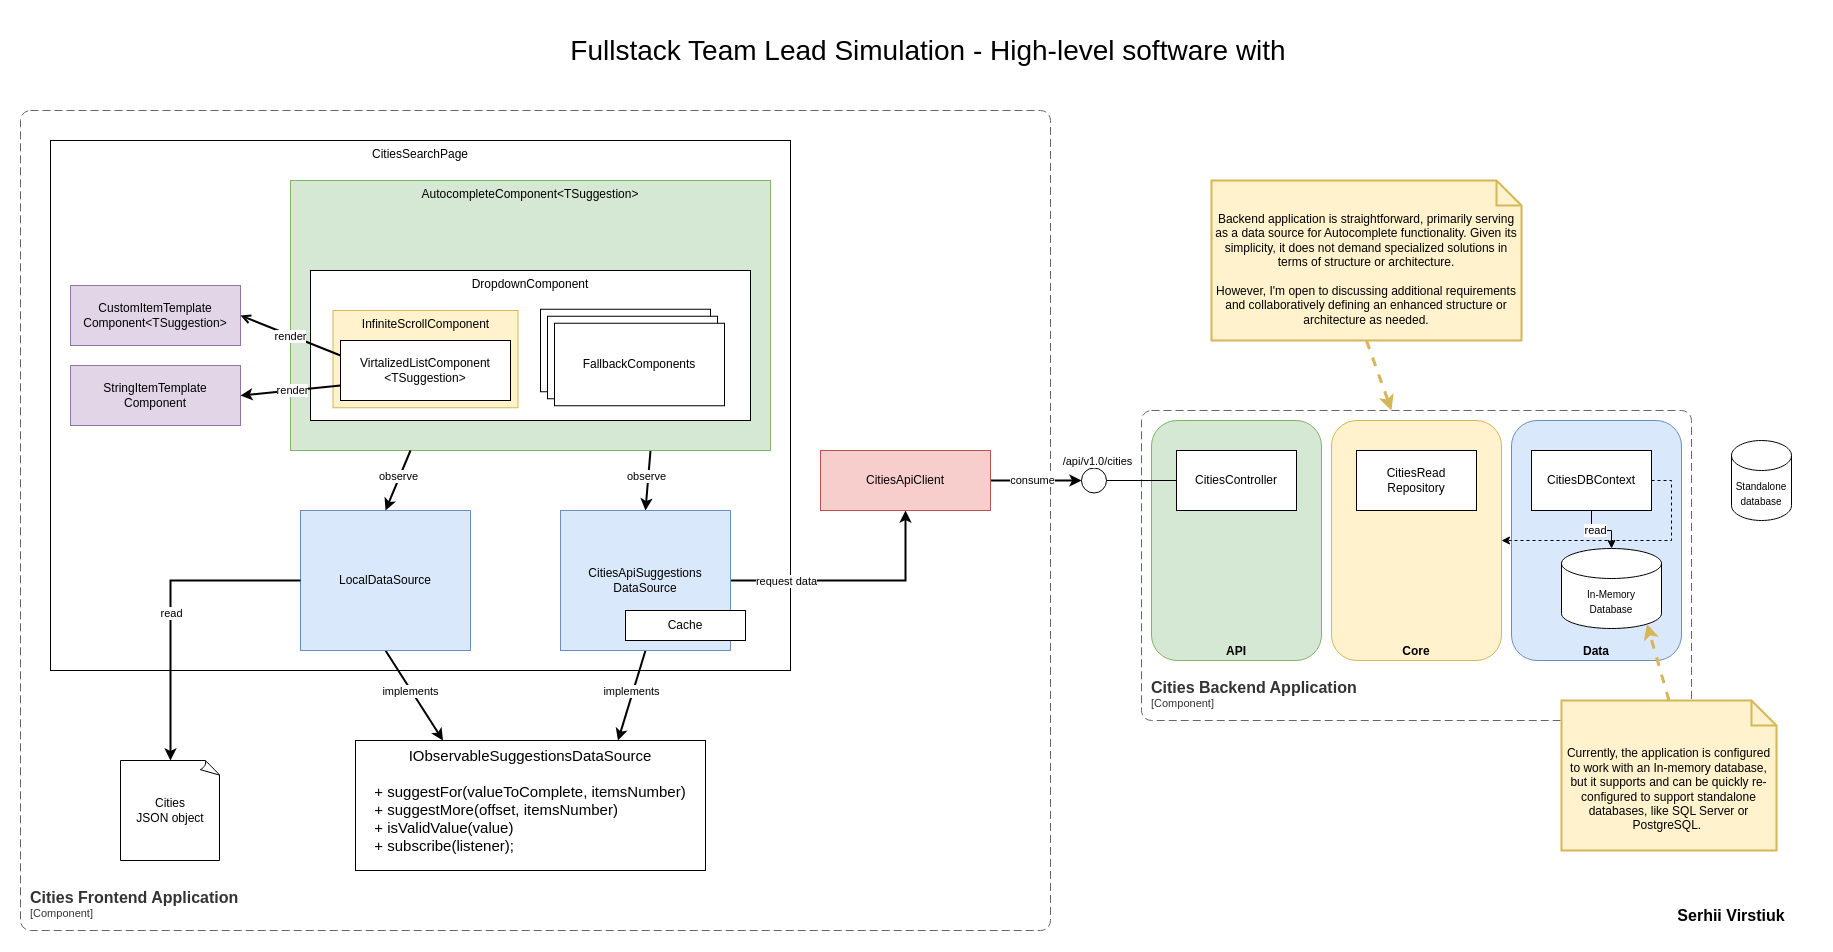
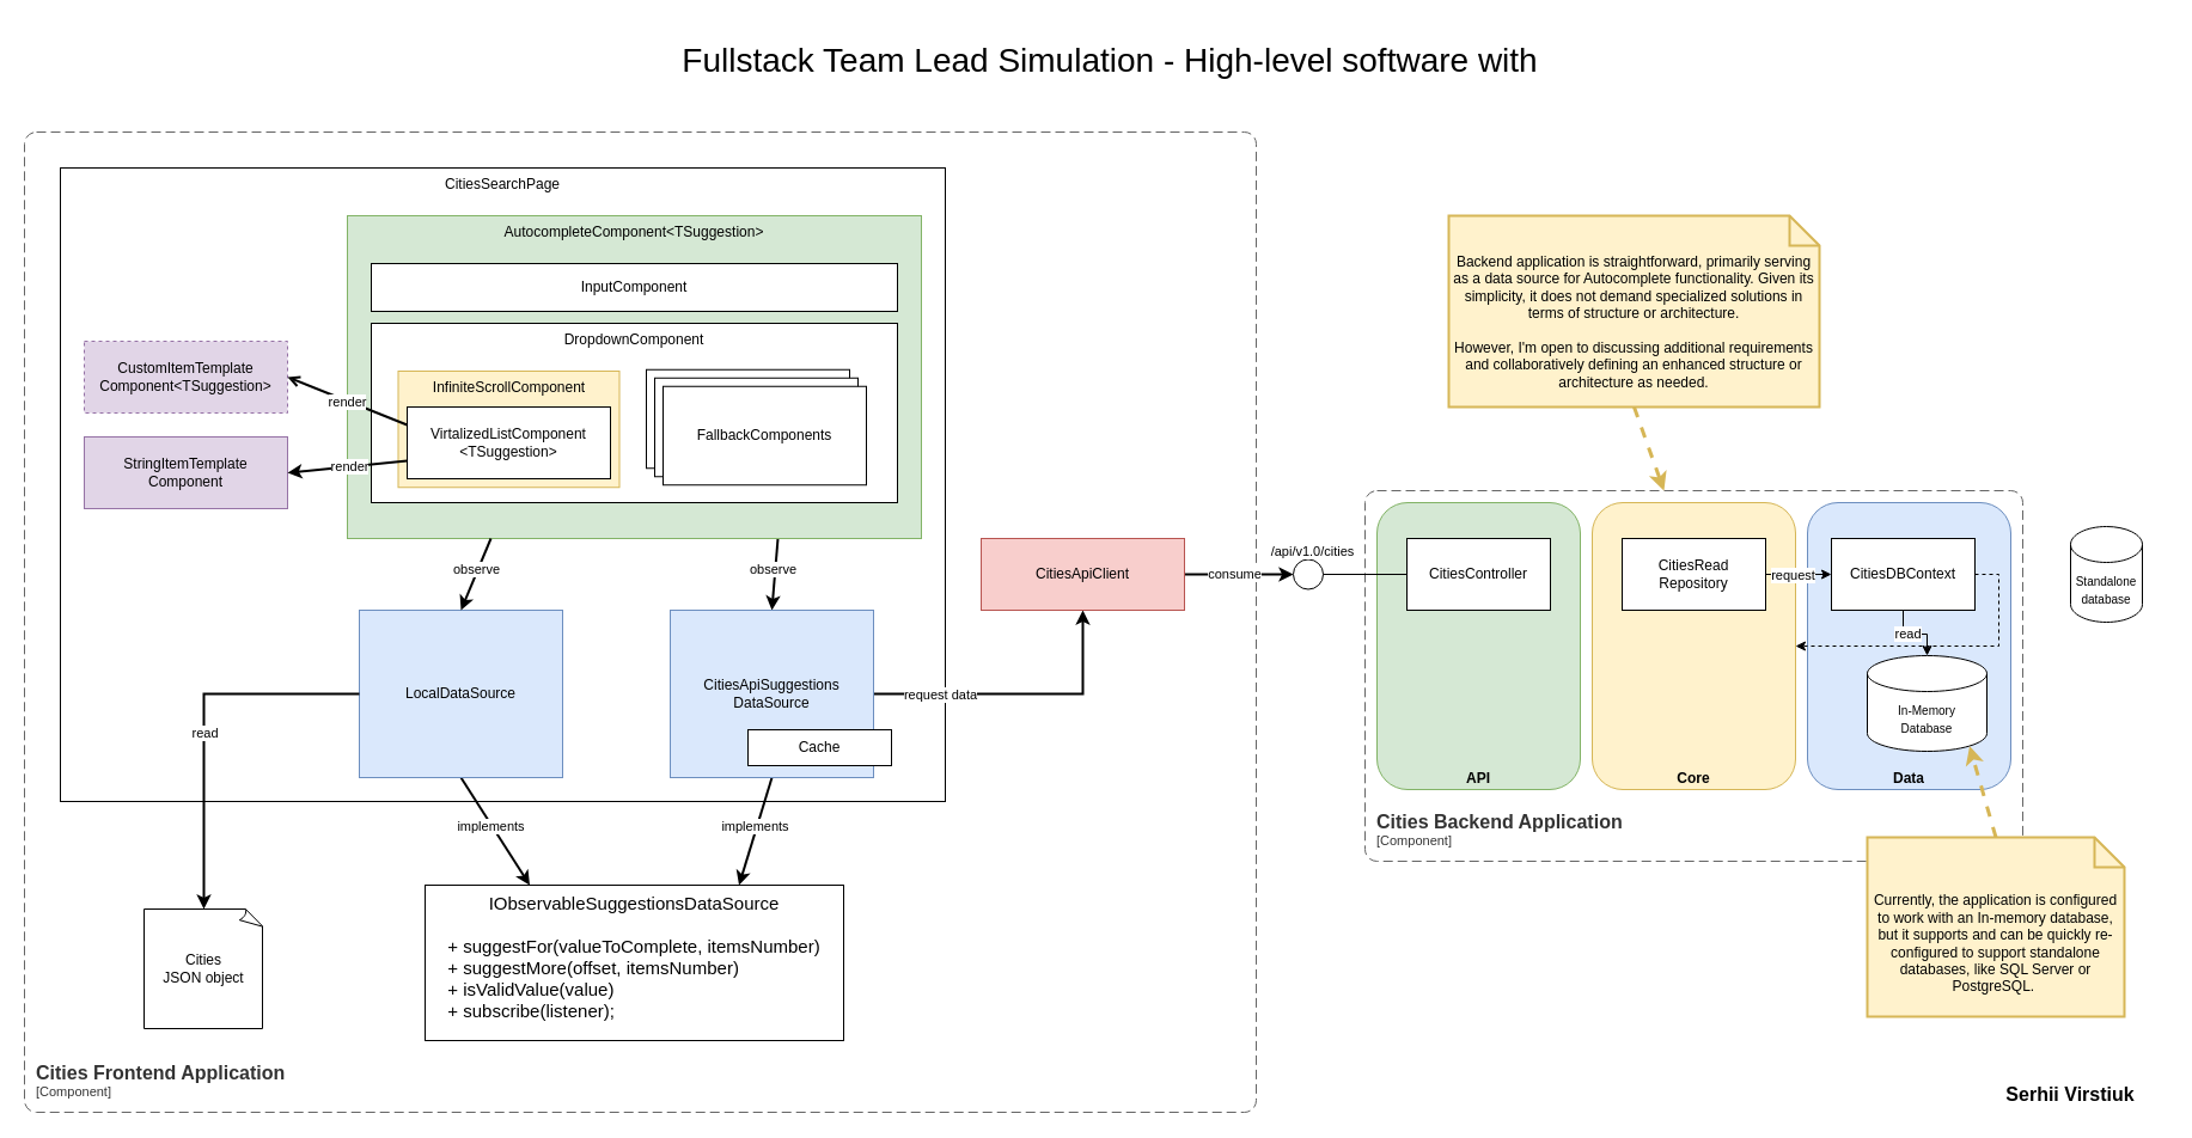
  <mxCell id="0" />
  <mxCell id="1" parent="0" />
  <mxCell id="2" value="CitiesSearchPage" style="rounded=0;whiteSpace=wrap;html=1;verticalAlign=top;" vertex="1" parent="1"><mxGeometry x="50" y="140" width="740" height="530" as="geometry" /></mxCell>
  <mxCell id="3" value="&lt;font style=&quot;font-size: 16px&quot;&gt;&lt;b&gt;&lt;div style=&quot;text-align: left&quot;&gt;Cities Frontend Application&lt;/div&gt;&lt;/b&gt;&lt;/font&gt;&lt;div style=&quot;text-align: left&quot;&gt;[Component]&lt;/div&gt;" style="rounded=1;fontSize=11;whiteSpace=wrap;html=1;dashed=1;arcSize=20;fillColor=none;strokeColor=#666666;fontColor=#333333;labelBackgroundColor=none;align=left;verticalAlign=bottom;labelBorderColor=none;spacingTop=0;spacing=10;dashPattern=8 4;metaEdit=1;rotatable=0;perimeter=rectanglePerimeter;noLabel=0;labelPadding=0;allowArrows=0;connectable=0;expand=0;recursiveResize=0;editable=1;pointerEvents=0;absoluteArcSize=1;points=[[0.25,0,0],[0.5,0,0],[0.75,0,0],[1,0.25,0],[1,0.5,0],[1,0.75,0],[0.75,1,0],[0.5,1,0],[0.25,1,0],[0,0.75,0],[0,0.5,0],[0,0.25,0]];" vertex="1" parent="1"><mxGeometry x="20" y="110" width="1030" height="820" as="geometry" /></mxCell>
  <mxCell id="4" value="&lt;font style=&quot;font-size: 16px&quot;&gt;&lt;b&gt;&lt;div style=&quot;text-align: left&quot;&gt;Cities Backend Application&lt;/div&gt;&lt;/b&gt;&lt;/font&gt;&lt;div style=&quot;text-align: left&quot;&gt;[Component]&lt;/div&gt;" style="rounded=1;fontSize=11;whiteSpace=wrap;html=1;dashed=1;arcSize=20;fillColor=none;strokeColor=#666666;fontColor=#333333;labelBackgroundColor=none;align=left;verticalAlign=bottom;labelBorderColor=none;spacingTop=0;spacing=10;dashPattern=8 4;metaEdit=1;rotatable=0;perimeter=rectanglePerimeter;noLabel=0;labelPadding=0;allowArrows=0;connectable=0;expand=0;recursiveResize=0;editable=1;pointerEvents=0;absoluteArcSize=1;points=[[0.25,0,0],[0.5,0,0],[0.75,0,0],[1,0.25,0],[1,0.5,0],[1,0.75,0],[0.75,1,0],[0.5,1,0],[0.25,1,0],[0,0.75,0],[0,0.5,0],[0,0.25,0]];" vertex="1" parent="1"><mxGeometry x="1141" y="410" width="550" height="310" as="geometry" /></mxCell>
  <mxCell id="5" style="rounded=0;orthogonalLoop=1;jettySize=auto;html=1;exitX=0.75;exitY=1;exitDx=0;exitDy=0;entryX=0.5;entryY=0;entryDx=0;entryDy=0;strokeWidth=2;" edge="1" parent="1" source="7" target="36"><mxGeometry relative="1" as="geometry" /></mxCell>
  <mxCell id="6" value="observe" style="edgeLabel;html=1;align=center;verticalAlign=middle;resizable=0;points=[];" vertex="1" connectable="0" parent="5"><mxGeometry x="-0.128" y="-2" relative="1" as="geometry"><mxPoint as="offset" /></mxGeometry></mxCell>
  <mxCell id="7" value="AutocompleteComponent&amp;lt;TSuggestion&amp;gt;" style="rounded=0;whiteSpace=wrap;html=1;fillColor=#d5e8d4;strokeColor=#82b366;verticalAlign=top;" vertex="1" parent="1"><mxGeometry x="290" y="180" width="480" height="270" as="geometry" /></mxCell>
  <mxCell id="8" value="API" style="rounded=1;whiteSpace=wrap;html=1;verticalAlign=bottom;fontStyle=1;fillColor=#d5e8d4;strokeColor=#82b366;" vertex="1" parent="1"><mxGeometry x="1151" y="420" width="170" height="240" as="geometry" /></mxCell>
  <mxCell id="9" value="Core" style="rounded=1;whiteSpace=wrap;html=1;verticalAlign=bottom;fontStyle=1;fillColor=#fff2cc;strokeColor=#d6b656;" vertex="1" parent="1"><mxGeometry x="1331" y="420" width="170" height="240" as="geometry" /></mxCell>
  <mxCell id="10" value="Data" style="rounded=1;whiteSpace=wrap;html=1;fontStyle=1;verticalAlign=bottom;fillColor=#dae8fc;strokeColor=#6c8ebf;" vertex="1" parent="1"><mxGeometry x="1511" y="420" width="170" height="240" as="geometry" /></mxCell>
  <mxCell id="11" value="CitiesController" style="rounded=0;whiteSpace=wrap;html=1;" vertex="1" parent="1"><mxGeometry x="1176" y="450" width="120" height="60" as="geometry" /></mxCell>
+ <mxCell id="12" style="edgeStyle=orthogonalEdgeStyle;rounded=0;orthogonalLoop=1;jettySize=auto;html=1;exitX=1;exitY=0.5;exitDx=0;exitDy=0;entryX=0;entryY=0.5;entryDx=0;entryDy=0;" edge="1" parent="1" source="14" target="18"><mxGeometry relative="1" as="geometry" /></mxCell>
+ <mxCell id="13" value="request" style="edgeLabel;html=1;align=center;verticalAlign=middle;resizable=0;points=[];" vertex="1" connectable="0" parent="12"><mxGeometry x="-0.191" relative="1" as="geometry"><mxPoint as="offset" /></mxGeometry></mxCell>
  <mxCell id="14" value="CitiesRead&lt;div&gt;Repository&lt;/div&gt;" style="rounded=0;whiteSpace=wrap;html=1;" vertex="1" parent="1"><mxGeometry x="1356" y="450" width="120" height="60" as="geometry" /></mxCell>
  <mxCell id="15" value="" style="ellipse;whiteSpace=wrap;html=1;aspect=fixed;" vertex="1" parent="1"><mxGeometry x="1081" y="467.5" width="25" height="25" as="geometry" /></mxCell>
  <mxCell id="16" style="edgeStyle=orthogonalEdgeStyle;rounded=0;orthogonalLoop=1;jettySize=auto;html=1;exitX=1;exitY=0.5;exitDx=0;exitDy=0;entryX=0;entryY=0.5;entryDx=0;entryDy=0;endArrow=none;endFill=0;" edge="1" parent="1" source="15" target="11"><mxGeometry relative="1" as="geometry" /></mxCell>
  <mxCell id="17" value="/api/v1.0/cities" style="edgeLabel;html=1;align=center;verticalAlign=middle;resizable=0;points=[];" vertex="1" connectable="0" parent="16"><mxGeometry x="-0.421" y="-1" relative="1" as="geometry"><mxPoint x="-30" y="-21" as="offset" /></mxGeometry></mxCell>
  <mxCell id="18" value="CitiesDBContext" style="rounded=0;whiteSpace=wrap;html=1;" vertex="1" parent="1"><mxGeometry x="1531" y="450" width="120" height="60" as="geometry" /></mxCell>
  <mxCell id="19" value="&lt;font style=&quot;font-size: 10px;&quot;&gt;Standalone database&lt;/font&gt;" style="shape=cylinder3;whiteSpace=wrap;html=1;boundedLbl=1;backgroundOutline=1;size=15;" vertex="1" parent="1"><mxGeometry x="1731" y="440" width="60" height="80" as="geometry" /></mxCell>
  <mxCell id="20" style="edgeStyle=orthogonalEdgeStyle;rounded=0;orthogonalLoop=1;jettySize=auto;html=1;exitX=1;exitY=0.5;exitDx=0;exitDy=0;dashed=1;" edge="1" parent="1" source="18" target="9"><mxGeometry relative="1" as="geometry" /></mxCell>
  <mxCell id="21" value="&lt;font style=&quot;font-size: 10px;&quot;&gt;In-Memory&lt;/font&gt;&lt;div&gt;&lt;font style=&quot;font-size: 10px;&quot;&gt;Database&lt;/font&gt;&lt;/div&gt;" style="shape=cylinder3;whiteSpace=wrap;html=1;boundedLbl=1;backgroundOutline=1;size=15;" vertex="1" parent="1"><mxGeometry x="1561" y="548" width="100" height="80" as="geometry" /></mxCell>
  <mxCell id="22" style="edgeStyle=orthogonalEdgeStyle;rounded=0;orthogonalLoop=1;jettySize=auto;html=1;exitX=0.5;exitY=1;exitDx=0;exitDy=0;entryX=0.5;entryY=0;entryDx=0;entryDy=0;entryPerimeter=0;" edge="1" parent="1" source="18" target="21"><mxGeometry relative="1" as="geometry" /></mxCell>
  <mxCell id="23" value="read" style="edgeLabel;html=1;align=center;verticalAlign=middle;resizable=0;points=[];" vertex="1" connectable="0" parent="22"><mxGeometry x="-0.2" y="1" relative="1" as="geometry"><mxPoint as="offset" /></mxGeometry></mxCell>
  <mxCell id="24" value="DropdownComponent" style="rounded=0;whiteSpace=wrap;html=1;verticalAlign=top;" vertex="1" parent="1"><mxGeometry x="310" y="270" width="440" height="150" as="geometry" /></mxCell>
  <mxCell id="25" value="FallbackComponents" style="rounded=0;whiteSpace=wrap;html=1;" vertex="1" parent="1"><mxGeometry x="540" y="308.75" width="170" height="82.5" as="geometry" /></mxCell>
+ <mxCell id="26" value="InputComponent" style="rounded=0;whiteSpace=wrap;html=1;" vertex="1" parent="1"><mxGeometry x="310" y="220" width="440" height="40" as="geometry" /></mxCell>
  <mxCell id="27" value="FallbackComponents" style="rounded=0;whiteSpace=wrap;html=1;" vertex="1" parent="1"><mxGeometry x="547" y="315.75" width="170" height="82.5" as="geometry" /></mxCell>
  <mxCell id="28" value="FallbackComponents" style="rounded=0;whiteSpace=wrap;html=1;" vertex="1" parent="1"><mxGeometry x="554" y="322.75" width="170" height="82.5" as="geometry" /></mxCell>
- <mxCell id="29" value="CustomItemTemplate&lt;div&gt;Component&lt;span style=&quot;background-color: initial;&quot;&gt;&amp;lt;TSuggestion&amp;gt;&lt;/span&gt;&lt;/div&gt;" style="rounded=0;whiteSpace=wrap;html=1;fillColor=#e1d5e7;strokeColor=#9673a6;" vertex="1" parent="1"><mxGeometry x="70" y="285" width="170" height="60" as="geometry" /></mxCell>
+ <mxCell id="29" value="CustomItemTemplate&lt;div&gt;Component&lt;span style=&quot;background-color: initial;&quot;&gt;&amp;lt;TSuggestion&amp;gt;&lt;/span&gt;&lt;/div&gt;" style="rounded=0;whiteSpace=wrap;html=1;fillColor=#e1d5e7;strokeColor=#9673a6;dashed=1;" vertex="1" parent="1"><mxGeometry x="70" y="285" width="170" height="60" as="geometry" /></mxCell>
  <mxCell id="30" style="rounded=0;orthogonalLoop=1;jettySize=auto;html=1;exitX=0;exitY=0.75;exitDx=0;exitDy=0;entryX=0;entryY=0.75;entryDx=0;entryDy=0;strokeWidth=2;" edge="1" parent="1" source="53" target="53"><mxGeometry relative="1" as="geometry" /></mxCell>
  <mxCell id="31" value="StringItemTemplate&lt;div&gt;Component&lt;/div&gt;" style="rounded=0;whiteSpace=wrap;html=1;fillColor=#e1d5e7;strokeColor=#9673a6;" vertex="1" parent="1"><mxGeometry x="70" y="365" width="170" height="60" as="geometry" /></mxCell>
  <mxCell id="32" style="edgeStyle=orthogonalEdgeStyle;rounded=0;orthogonalLoop=1;jettySize=auto;html=1;exitX=1;exitY=0.5;exitDx=0;exitDy=0;entryX=0.5;entryY=1;entryDx=0;entryDy=0;strokeWidth=2;" edge="1" parent="1" source="36" target="44"><mxGeometry relative="1" as="geometry" /></mxCell>
  <mxCell id="33" value="request data" style="edgeLabel;html=1;align=center;verticalAlign=middle;resizable=0;points=[];" vertex="1" connectable="0" parent="32"><mxGeometry x="-0.693" relative="1" as="geometry"><mxPoint x="17" as="offset" /></mxGeometry></mxCell>
  <mxCell id="34" style="rounded=0;orthogonalLoop=1;jettySize=auto;html=1;exitX=0.5;exitY=1;exitDx=0;exitDy=0;entryX=0.75;entryY=0;entryDx=0;entryDy=0;strokeWidth=2;" edge="1" parent="1" source="36" target="49"><mxGeometry relative="1" as="geometry" /></mxCell>
  <mxCell id="35" value="implements" style="edgeLabel;html=1;align=center;verticalAlign=middle;resizable=0;points=[];" vertex="1" connectable="0" parent="34"><mxGeometry x="-0.015" y="-1" relative="1" as="geometry"><mxPoint y="-3" as="offset" /></mxGeometry></mxCell>
  <mxCell id="36" value="CitiesApiSuggestions&lt;div&gt;DataSource&lt;/div&gt;" style="rounded=0;whiteSpace=wrap;html=1;fillColor=#dae8fc;strokeColor=#6c8ebf;" vertex="1" parent="1"><mxGeometry x="560" y="510" width="170" height="140" as="geometry" /></mxCell>
  <mxCell id="37" style="rounded=0;orthogonalLoop=1;jettySize=auto;html=1;exitX=0.5;exitY=1;exitDx=0;exitDy=0;entryX=0.25;entryY=0;entryDx=0;entryDy=0;strokeWidth=2;" edge="1" parent="1" source="39" target="49"><mxGeometry relative="1" as="geometry" /></mxCell>
  <mxCell id="38" value="implements" style="edgeLabel;html=1;align=center;verticalAlign=middle;resizable=0;points=[];" vertex="1" connectable="0" parent="37"><mxGeometry x="-0.096" y="-1" relative="1" as="geometry"><mxPoint as="offset" /></mxGeometry></mxCell>
  <mxCell id="39" value="LocalDataSource" style="rounded=0;whiteSpace=wrap;html=1;fillColor=#dae8fc;strokeColor=#6c8ebf;" vertex="1" parent="1"><mxGeometry x="300" y="510" width="170" height="140" as="geometry" /></mxCell>
  <mxCell id="40" style="rounded=0;orthogonalLoop=1;jettySize=auto;html=1;exitX=0.25;exitY=1;exitDx=0;exitDy=0;entryX=0.5;entryY=0;entryDx=0;entryDy=0;strokeWidth=2;" edge="1" parent="1" source="7" target="39"><mxGeometry relative="1" as="geometry"><mxPoint x="660" y="460" as="sourcePoint" /><mxPoint x="695" y="520" as="targetPoint" /></mxGeometry></mxCell>
  <mxCell id="41" value="observe" style="edgeLabel;html=1;align=center;verticalAlign=middle;resizable=0;points=[];" vertex="1" connectable="0" parent="40"><mxGeometry x="-0.128" y="-2" relative="1" as="geometry"><mxPoint as="offset" /></mxGeometry></mxCell>
  <mxCell id="42" style="edgeStyle=orthogonalEdgeStyle;rounded=0;orthogonalLoop=1;jettySize=auto;html=1;exitX=1;exitY=0.5;exitDx=0;exitDy=0;entryX=0;entryY=0.5;entryDx=0;entryDy=0;strokeWidth=2;" edge="1" parent="1" source="44" target="15"><mxGeometry relative="1" as="geometry" /></mxCell>
  <mxCell id="43" value="consume" style="edgeLabel;html=1;align=center;verticalAlign=middle;resizable=0;points=[];" vertex="1" connectable="0" parent="42"><mxGeometry x="-0.002" y="-2" relative="1" as="geometry"><mxPoint x="-4" y="-3" as="offset" /></mxGeometry></mxCell>
  <mxCell id="44" value="CitiesApiClient" style="rounded=0;whiteSpace=wrap;html=1;fillColor=#f8cecc;strokeColor=#b85450;" vertex="1" parent="1"><mxGeometry x="820" y="450" width="170" height="60" as="geometry" /></mxCell>
  <mxCell id="45" value="Cache" style="rounded=0;whiteSpace=wrap;html=1;" vertex="1" parent="1"><mxGeometry x="625" y="610" width="120" height="30" as="geometry" /></mxCell>
  <mxCell id="46" value="&lt;div&gt;Cities&lt;/div&gt;JSON object" style="whiteSpace=wrap;html=1;shape=mxgraph.basic.document" vertex="1" parent="1"><mxGeometry x="120" y="760" width="100" height="100" as="geometry" /></mxCell>
  <mxCell id="47" style="edgeStyle=orthogonalEdgeStyle;rounded=0;orthogonalLoop=1;jettySize=auto;html=1;exitX=0;exitY=0.5;exitDx=0;exitDy=0;entryX=0.5;entryY=0;entryDx=0;entryDy=0;entryPerimeter=0;strokeWidth=2;" edge="1" parent="1" source="39" target="46"><mxGeometry relative="1" as="geometry" /></mxCell>
  <mxCell id="48" value="read" style="edgeLabel;html=1;align=center;verticalAlign=middle;resizable=0;points=[];" vertex="1" connectable="0" parent="47"><mxGeometry x="0.046" relative="1" as="geometry"><mxPoint as="offset" /></mxGeometry></mxCell>
  <mxCell id="49" value="IObservableSuggestionsDataSource&lt;div&gt;&lt;br&gt;&lt;/div&gt;&lt;div&gt;&lt;div style=&quot;text-align: left;&quot;&gt;+ suggestFor(valueToComplete, itemsNumber)&lt;/div&gt;&lt;div&gt;&lt;div style=&quot;text-align: left;&quot;&gt;&lt;span style=&quot;background-color: initial;&quot;&gt;+ suggestMore(offset, itemsNumber)&lt;/span&gt;&lt;/div&gt;&lt;div style=&quot;text-align: left;&quot;&gt;&lt;span style=&quot;background-color: initial;&quot;&gt;+ isValidValue(value)&lt;/span&gt;&lt;/div&gt;&lt;/div&gt;&lt;/div&gt;&lt;div style=&quot;text-align: left;&quot;&gt;+ subscribe(listener&lt;span style=&quot;background-color: initial;&quot;&gt;);&lt;/span&gt;&lt;/div&gt;" style="rounded=0;whiteSpace=wrap;html=1;verticalAlign=top;fontSize=15;" vertex="1" parent="1"><mxGeometry x="355" y="740" width="350" height="130" as="geometry" /></mxCell>
  <mxCell id="50" value="&lt;div&gt;&lt;br&gt;&lt;/div&gt;&lt;div&gt;Currently, the application is configured to work with an In-memory database, but it supports and can be quickly re-configured to support standalone databases, like SQL Server or PostgreSQL.&amp;nbsp;&lt;/div&gt;" style="shape=note2;boundedLbl=1;whiteSpace=wrap;html=1;size=25;verticalAlign=top;align=center;fillColor=#fff2cc;strokeColor=#d6b656;strokeWidth=2;" vertex="1" parent="1"><mxGeometry x="1561" y="700" width="215" height="150" as="geometry" /></mxCell>
  <mxCell id="51" style="rounded=0;orthogonalLoop=1;jettySize=auto;html=1;exitX=0.5;exitY=0;exitDx=0;exitDy=0;exitPerimeter=0;entryX=0.855;entryY=1;entryDx=0;entryDy=-4.35;entryPerimeter=0;fillColor=#fff2cc;strokeColor=#d6b656;dashed=1;strokeWidth=3;" edge="1" parent="1" source="50" target="21"><mxGeometry relative="1" as="geometry" /></mxCell>
  <mxCell id="52" value="InfiniteScrollComponent" style="rounded=0;whiteSpace=wrap;html=1;fillColor=#fff2cc;strokeColor=#d6b656;verticalAlign=top;" vertex="1" parent="1"><mxGeometry x="332.5" y="310" width="185" height="97.25" as="geometry" /></mxCell>
  <mxCell id="53" value="VirtalizedListComponent&lt;div&gt;&amp;lt;TSuggestion&amp;gt;&lt;/div&gt;" style="rounded=0;whiteSpace=wrap;html=1;" vertex="1" parent="1"><mxGeometry x="340" y="340" width="170" height="60" as="geometry" /></mxCell>
  <mxCell id="54" style="rounded=0;orthogonalLoop=1;jettySize=auto;html=1;exitX=0;exitY=0.75;exitDx=0;exitDy=0;strokeWidth=2;entryX=1;entryY=0.5;entryDx=0;entryDy=0;" edge="1" parent="1" source="53" target="31"><mxGeometry relative="1" as="geometry"><mxPoint x="350" y="342" as="sourcePoint" /><mxPoint x="250" y="411" as="targetPoint" /></mxGeometry></mxCell>
  <mxCell id="55" value="render" style="edgeLabel;html=1;align=center;verticalAlign=middle;resizable=0;points=[];" vertex="1" connectable="0" parent="54"><mxGeometry x="-0.034" relative="1" as="geometry"><mxPoint as="offset" /></mxGeometry></mxCell>
  <mxCell id="56" style="rounded=0;orthogonalLoop=1;jettySize=auto;html=1;exitX=0;exitY=0.25;exitDx=0;exitDy=0;strokeWidth=2;entryX=1;entryY=0.5;entryDx=0;entryDy=0;endArrow=open;" edge="1" parent="1" source="53" target="29"><mxGeometry relative="1" as="geometry"><mxPoint x="270" y="350" as="targetPoint" /></mxGeometry></mxCell>
  <mxCell id="57" value="render" style="edgeLabel;html=1;align=center;verticalAlign=middle;resizable=0;points=[];" vertex="1" connectable="0" parent="56"><mxGeometry x="-0.021" relative="1" as="geometry"><mxPoint x="-1" as="offset" /></mxGeometry></mxCell>
  <mxCell id="58" style="rounded=0;orthogonalLoop=1;jettySize=auto;html=1;exitX=0.5;exitY=1;exitDx=0;exitDy=0;exitPerimeter=0;dashed=1;strokeWidth=3;fillColor=#fff2cc;strokeColor=#d6b656;" edge="1" parent="1" source="59"><mxGeometry relative="1" as="geometry"><mxPoint x="1391" y="410" as="targetPoint" /></mxGeometry></mxCell>
  <mxCell id="59" value="&lt;div&gt;&lt;span style=&quot;background-color: initial;&quot;&gt;Backend application is straightforward, primarily serving as a data source for Autocomplete functionality. Given its simplicity, it does not demand specialized solutions in terms of structure or architecture.&lt;/span&gt;&lt;/div&gt;&lt;div&gt;&lt;br&gt;However, I'm open to discussing additional requirements and collaboratively defining an enhanced structure or architecture as needed.&lt;/div&gt;" style="shape=note2;boundedLbl=1;whiteSpace=wrap;html=1;size=25;verticalAlign=top;align=center;fillColor=#fff2cc;strokeColor=#d6b656;strokeWidth=2;" vertex="1" parent="1"><mxGeometry x="1211" y="180" width="310" height="160" as="geometry" /></mxCell>
  <mxCell id="60" value="&lt;font style=&quot;font-size: 16px;&quot;&gt;Serhii Virstiuk&lt;/font&gt;" style="text;html=1;align=center;verticalAlign=middle;whiteSpace=wrap;rounded=0;fontStyle=1" vertex="1" parent="1"><mxGeometry x="1651" y="900" width="160" height="30" as="geometry" /></mxCell>
  <mxCell id="61" value="Fullstack Team Lead Simulation - High-level&amp;nbsp;software with " style="text;html=1;align=center;verticalAlign=middle;whiteSpace=wrap;rounded=0;fontSize=28;" vertex="1" parent="1"><mxGeometry x="517.5" y="20" width="820" height="60" as="geometry" /></mxCell>
